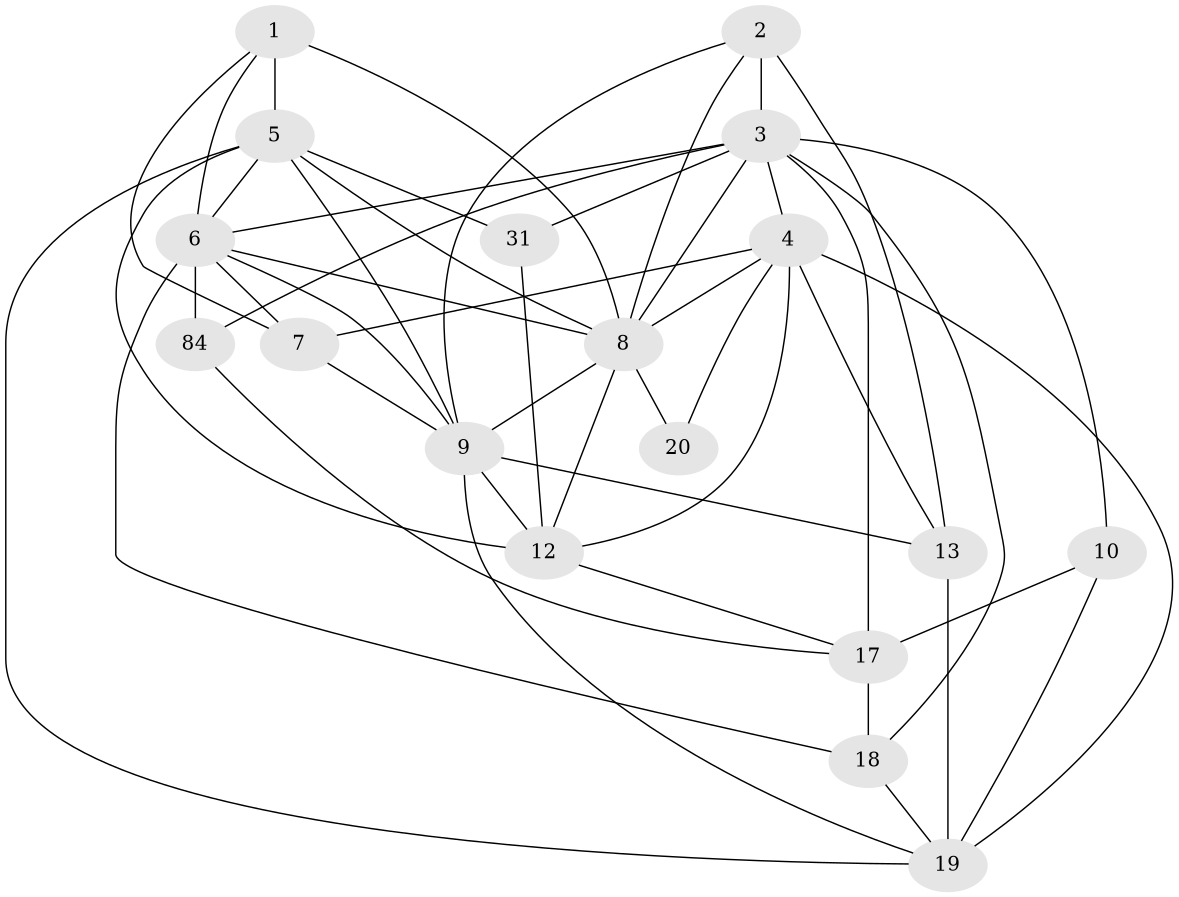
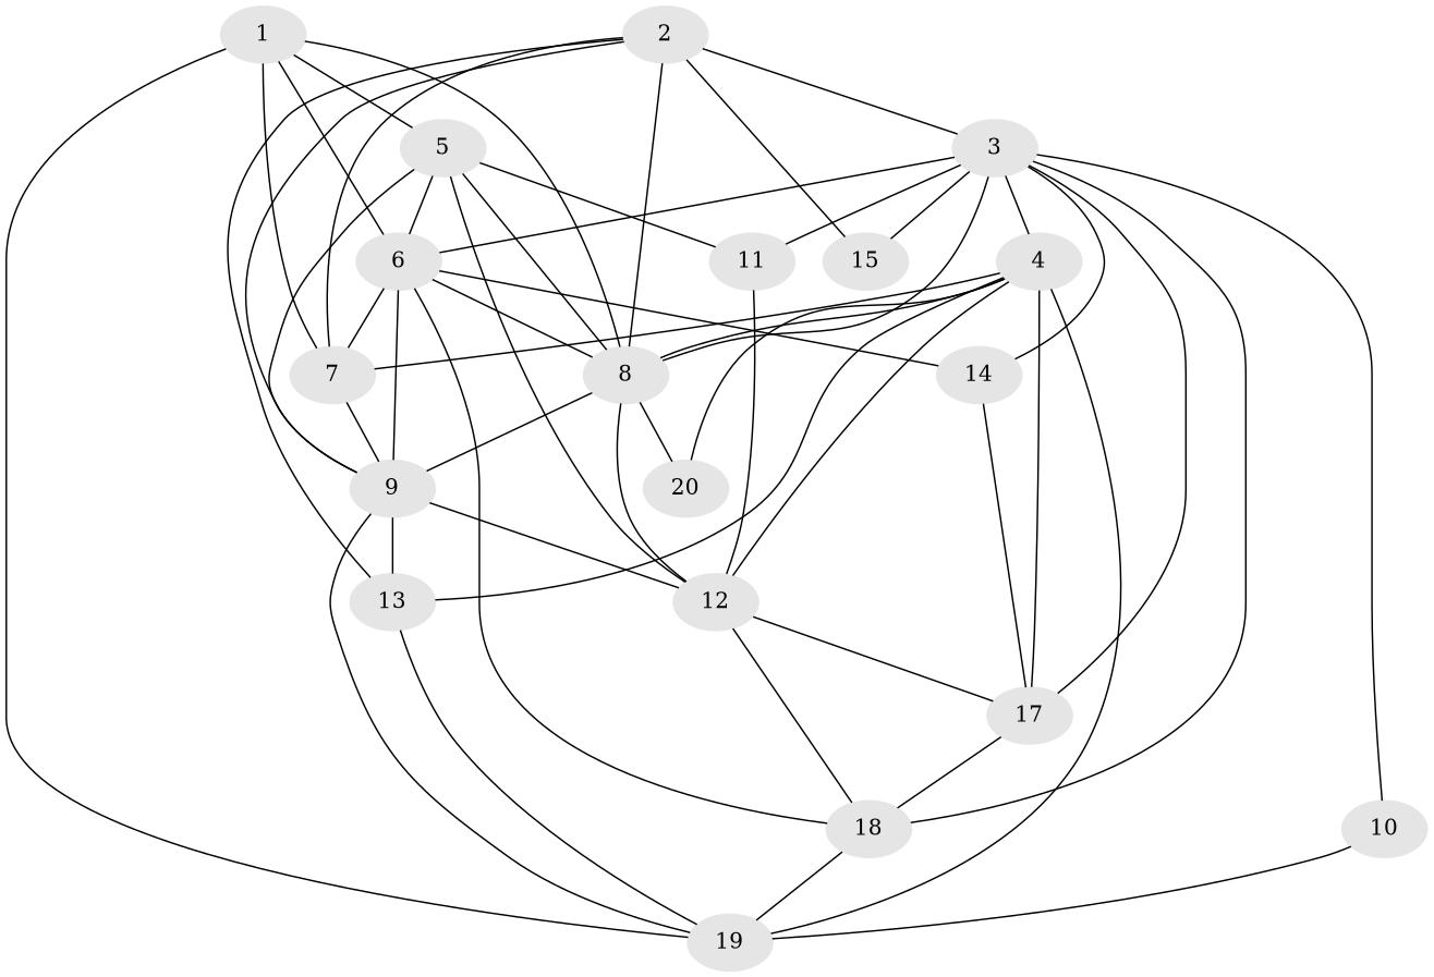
  graph {
    node [color=gray90 style=filled]
    edge [weight=1.0]
    1
    5
    6
    7
    8
    19
    9
-   11 [label=31]
+   11
    12
-   14 [label=84]
+   14
    18
    20
    2
    3
    13
+   15
    4
    10
    17
    1 -- 5 [weight=2.0]
    1 -- 6
    1 -- 7 [weight=2.0]
    1 -- 8 [weight=2.0]
-   5 -- 19
+   1 -- 19
    5 -- 6
    5 -- 8
    5 -- 9
    5 -- 11 [weight=2.0]
    5 -- 12
    6 -- 7
    6 -- 8
    6 -- 9
    6 -- 14
    6 -- 18
    7 -- 9
    8 -- 9 [weight=2.0]
    8 -- 12
    8 -- 20
    9 -- 19
    9 -- 12 [weight=2.0]
    9 -- 13 [weight=2.0]
    11 -- 12
+   12 -- 18
    12 -- 17
    14 -- 17
    18 -- 19
+   2 -- 7
    2 -- 8
    2 -- 9
    2 -- 3 [weight=2.0]
    2 -- 13
+   2 -- 15
    3 -- 6
    3 -- 8 [weight=2.0]
    3 -- 11
    3 -- 14
    3 -- 18
+   3 -- 15
    3 -- 4
    3 -- 10
    3 -- 17 [weight=3.0]
    13 -- 19 [weight=2.0]
    4 -- 7
    4 -- 8
    4 -- 19
    4 -- 12
    4 -- 20
    4 -- 13
    10 -- 19 [weight=2.0]
-   10 -- 17
+   4 -- 17
    17 -- 18 [weight=2.0]
  }
